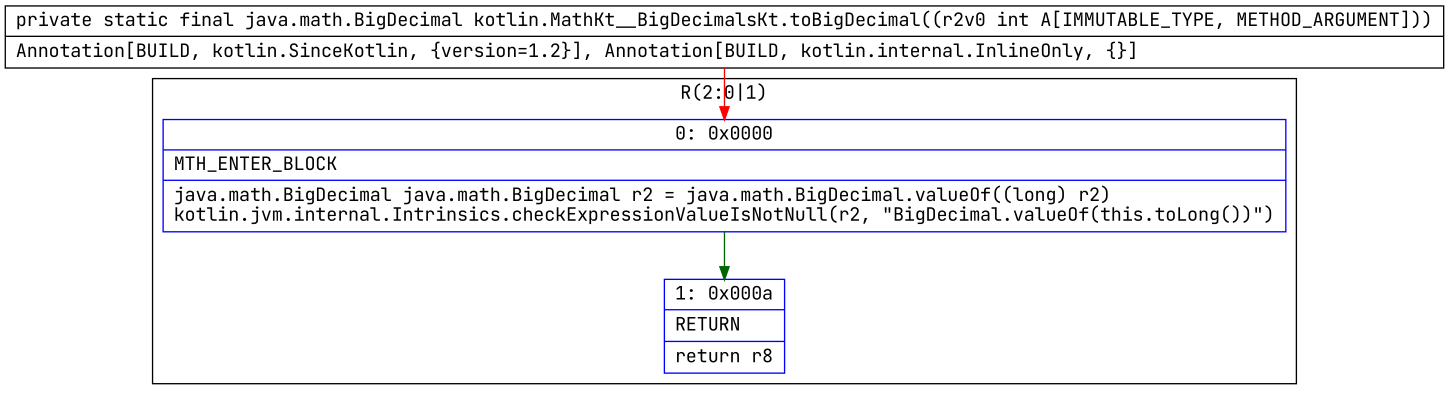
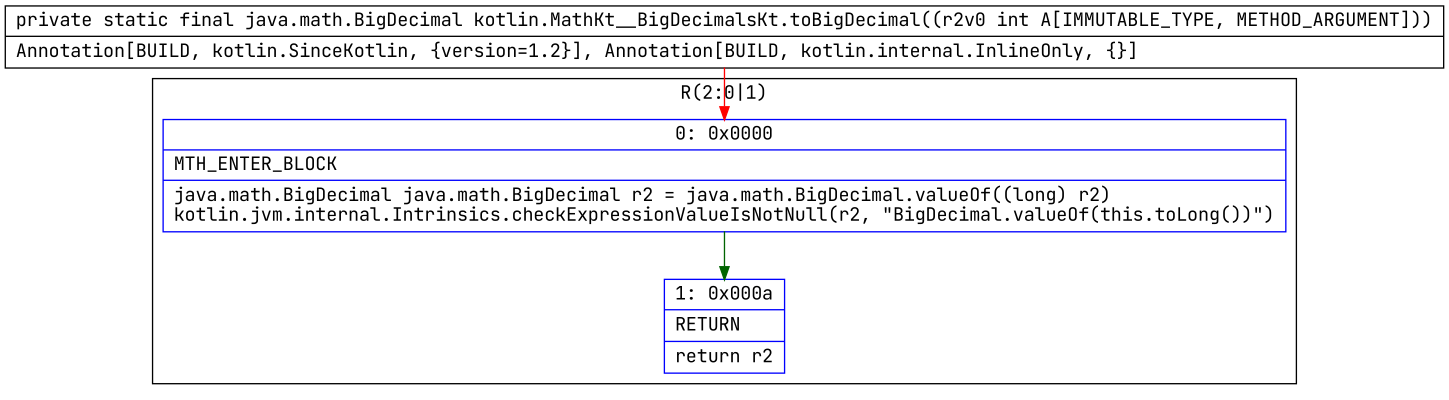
  digraph {
    fontname="JetBrains Mono"
    node [color=blue shape=record fontname="JetBrains Mono"]
    edge [fontname="JetBrains Mono"]
    n1 [label="{0\:\ 0x0000|MTH_ENTER_BLOCK\l|java.math.BigDecimal java.math.BigDecimal r2 = java.math.BigDecimal.valueOf((long) r2)\lkotlin.jvm.internal.Intrinsics.checkExpressionValueIsNotNull(r2, \"BigDecimal.valueOf(this.toLong())\")\l}"]
-   n2 [label="{1\:\ 0x000a|RETURN\l|return r8\l}"]
+   n2 [label="{1\:\ 0x000a|RETURN\l|return r2\l}"]
    n3 [label="{private static final java.math.BigDecimal kotlin.MathKt__BigDecimalsKt.toBigDecimal((r2v0 int A[IMMUTABLE_TYPE, METHOD_ARGUMENT]))  | Annotation[BUILD, kotlin.SinceKotlin, \{version=1.2\}], Annotation[BUILD, kotlin.internal.InlineOnly, \{\}]\l}" color=""]
    subgraph cluster_1 {
      label="R(2:0|1)"
      n1
      n2
    }
    n1 -> n2 [color=darkgreen]
    n3 -> n1 [color=red]
  }
